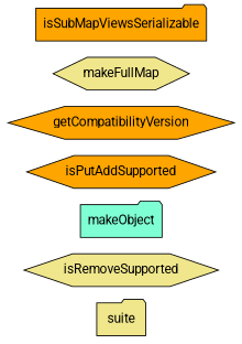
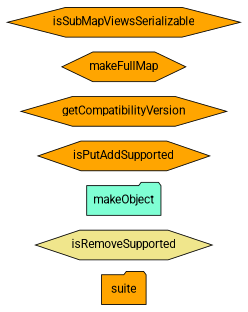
  digraph {
    rankdir=LR
    fontname=Roboto
    node [style=filled fillcolor=orange shape=hexagon fontname=Roboto]
-   suite [fillcolor=khaki shape=folder]
+   suite [shape=folder]
    isRemoveSupported [fillcolor=khaki]
    makeObject [fillcolor=aquamarine shape=folder]
    isPutAddSupported
    getCompatibilityVersion
-   makeFullMap [fillcolor=khaki]
-   isSubMapViewsSerializable [shape=folder]
+   makeFullMap
+   isSubMapViewsSerializable
  }
